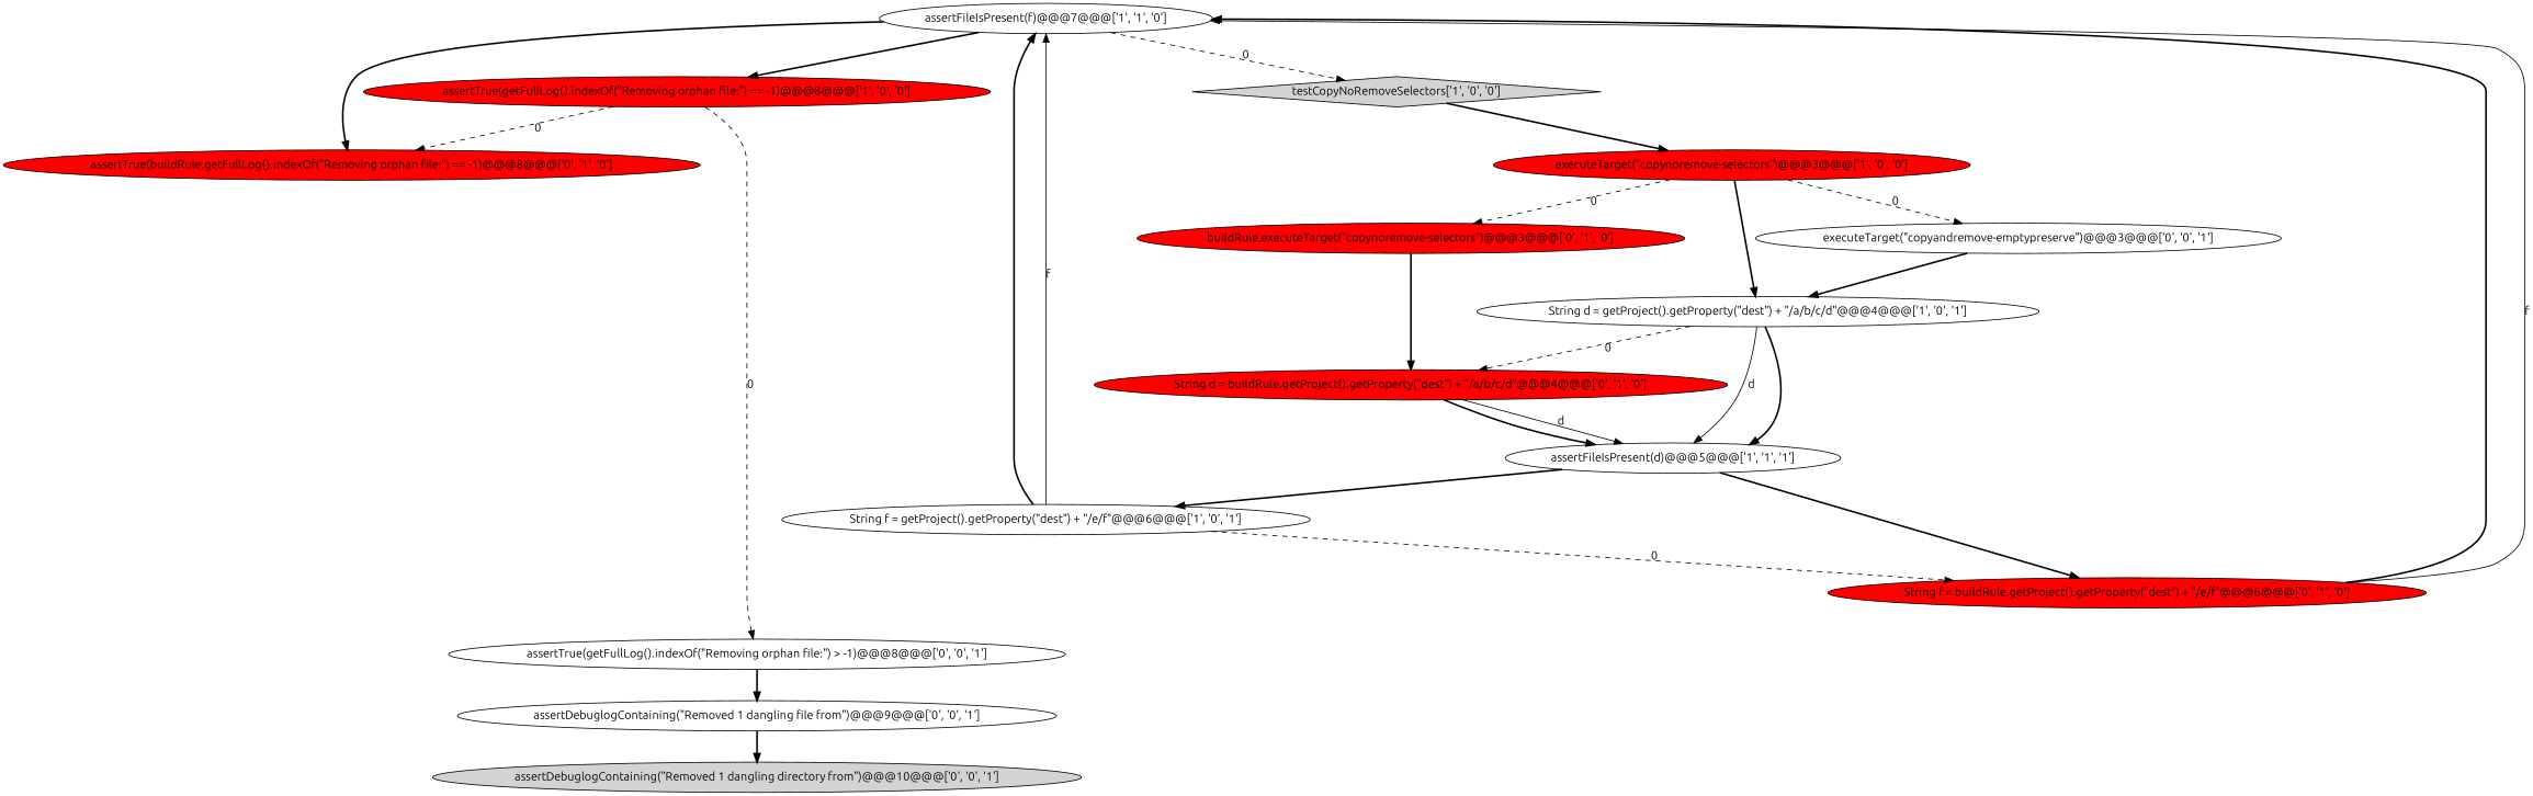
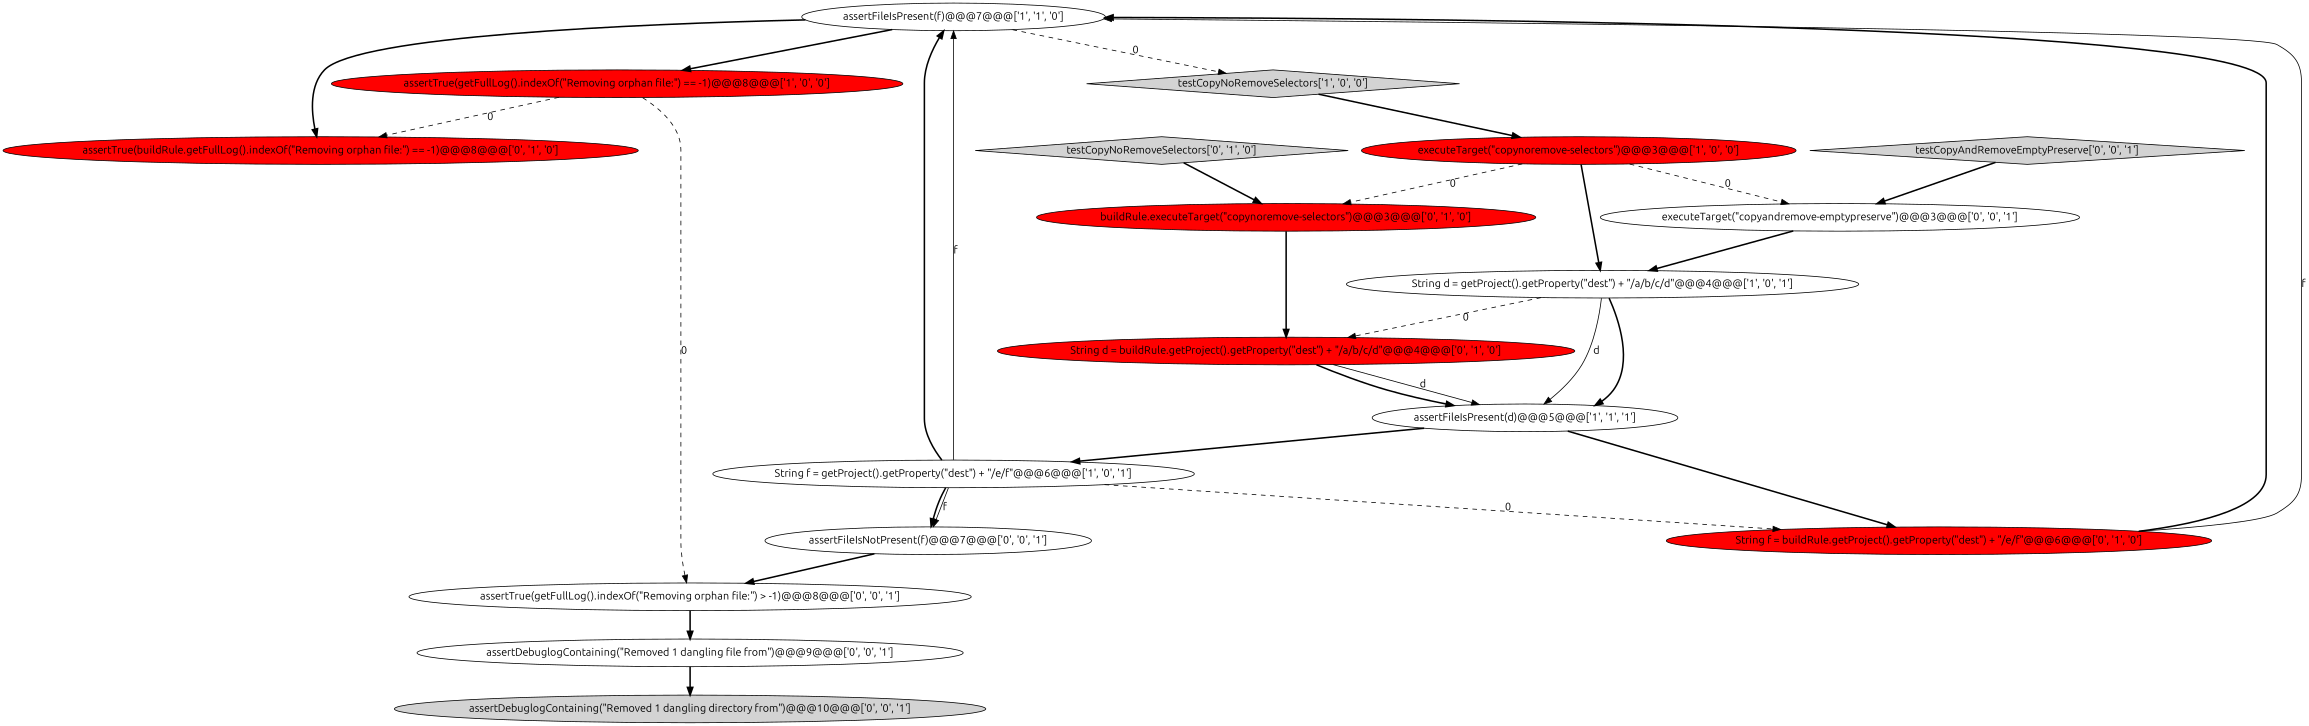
  digraph {
    fontname=Ubuntu
    node [fillcolor=white fontname=Ubuntu shape=ellipse style=filled]
    edge [fontname=Ubuntu style=bold]
+   n1 [label="assertFileIsNotPresent(f)@@@7@@@['0', '0', '1']"]
    n2 [label="assertTrue(getFullLog().indexOf(\"Removing orphan file:\") > -1)@@@8@@@['0', '0', '1']"]
    n3 [label="assertDebuglogContaining(\"Removed 1 dangling file from\")@@@9@@@['0', '0', '1']"]
    n4 [label="assertFileIsPresent(f)@@@7@@@['1', '1', '0']"]
    n5 [fillcolor=red label="assertTrue(buildRule.getFullLog().indexOf(\"Removing orphan file:\") == -1)@@@8@@@['0', '1', '0']"]
    n6 [fillcolor=red label="assertTrue(getFullLog().indexOf(\"Removing orphan file:\") == -1)@@@8@@@['1', '0', '0']"]
    n7 [fillcolor=lightgray label="testCopyNoRemoveSelectors['1', '0', '0']" shape=diamond]
+   n8 [fillcolor=lightgray label="testCopyNoRemoveSelectors['0', '1', '0']" shape=diamond]
    n9 [fillcolor=red label="buildRule.executeTarget(\"copynoremove-selectors\")@@@3@@@['0', '1', '0']"]
    n10 [fillcolor=red label="String d = buildRule.getProject().getProperty(\"dest\") + \"/a/b/c/d\"@@@4@@@['0', '1', '0']"]
    n11 [label="executeTarget(\"copyandremove-emptypreserve\")@@@3@@@['0', '0', '1']"]
    n12 [label="String d = getProject().getProperty(\"dest\") + \"/a/b/c/d\"@@@4@@@['1', '0', '1']"]
    n13 [label="assertFileIsPresent(d)@@@5@@@['1', '1', '1']"]
    n14 [label="String f = getProject().getProperty(\"dest\") + \"/e/f\"@@@6@@@['1', '0', '1']"]
    n15 [fillcolor=red label="String f = buildRule.getProject().getProperty(\"dest\") + \"/e/f\"@@@6@@@['0', '1', '0']"]
    n16 [fillcolor=red label="executeTarget(\"copynoremove-selectors\")@@@3@@@['1', '0', '0']"]
    n17 [fillcolor=lightgray label="assertDebuglogContaining(\"Removed 1 dangling directory from\")@@@10@@@['0', '0', '1']"]
+   n18 [fillcolor=lightgray label="testCopyAndRemoveEmptyPreserve['0', '0', '1']" shape=diamond]
+   n1 -> n2
    n2 -> n3
    n3 -> n17
    n4 -> n5
    n4 -> n6
    n4 -> n7 [label=0 style=dashed]
    n6 -> n2 [label=0 style=dashed]
    n6 -> n5 [label=0 style=dashed]
    n7 -> n16
+   n8 -> n9
    n9 -> n10
    n10 -> n13 [label=d style=solid]
    n10 -> n13
    n11 -> n12
    n12 -> n10 [label=0 style=dashed]
    n12 -> n13
    n12 -> n13 [label=d style=solid]
    n13 -> n14
    n13 -> n15
+   n14 -> n1
+   n14 -> n1 [label=f style=solid]
    n14 -> n4 [label=f style=solid]
    n14 -> n4
    n14 -> n15 [label=0 style=dashed]
    n15 -> n4 [label=f style=solid]
    n15 -> n4
    n16 -> n9 [label=0 style=dashed]
    n16 -> n11 [label=0 style=dashed]
    n16 -> n12
+   n18 -> n11
  }
